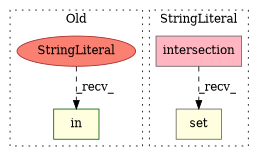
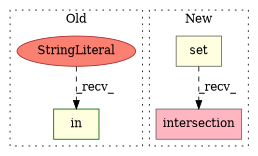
  digraph {
    node [a=32 color=gray40 fillcolor=lightyellow s=6845 shape=box style=filled]
    edge [style=dashed]
    n1 [a=105 color=darkgreen l=14 label=in]
    n2 [a=45 color=brown fillcolor=salmon l=4 label=StringLiteral shape=ellipse]
    n3 [fillcolor=lightpink l="13,1" label=intersection s="6872,6891"]
    n4 [l="4,1" label=set s="6842,6870"]
    subgraph cluster_1 {
      label=Old
      style=dotted
      n1
      n2
    }
    subgraph cluster_2 {
-     label=StringLiteral
+     label=New
      style=dotted
      n3
      n4
    }
    n2 -> n1 [label=_recv_]
-   n3 -> n4 [label=_recv_]
+   n4 -> n3 [label=_recv_]
  }
